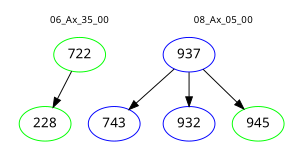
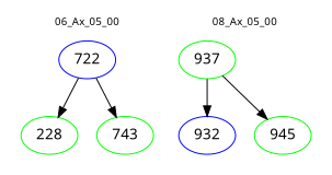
  digraph {
    fontname="Noto Sans"
    node [color=blue fontname="Noto Sans"]
    edge [color=black fontname="Noto Sans"]
-   n1 [color=green label=722]
+   n1 [label=722]
    n2 [color=green label=228]
-   n3 [label=743]
-   n4 [label=937]
+   n3 [color=green label=743]
+   n4 [color=green label=937]
    n5 [label=932]
    n6 [color=green label=945]
    subgraph cluster_1 {
      color=white
      fontsize=10
-     label="06_Ax_35_00"
+     label="06_Ax_05_00"
      n1
      n2
      n3
    }
    subgraph cluster_2 {
      color=white
      fontsize=10
      label="08_Ax_05_00"
      n4
      n5
      n6
    }
    n1 -> n2
-   n4 -> n3
+   n1 -> n3
    n4 -> n5
    n4 -> n6
  }
